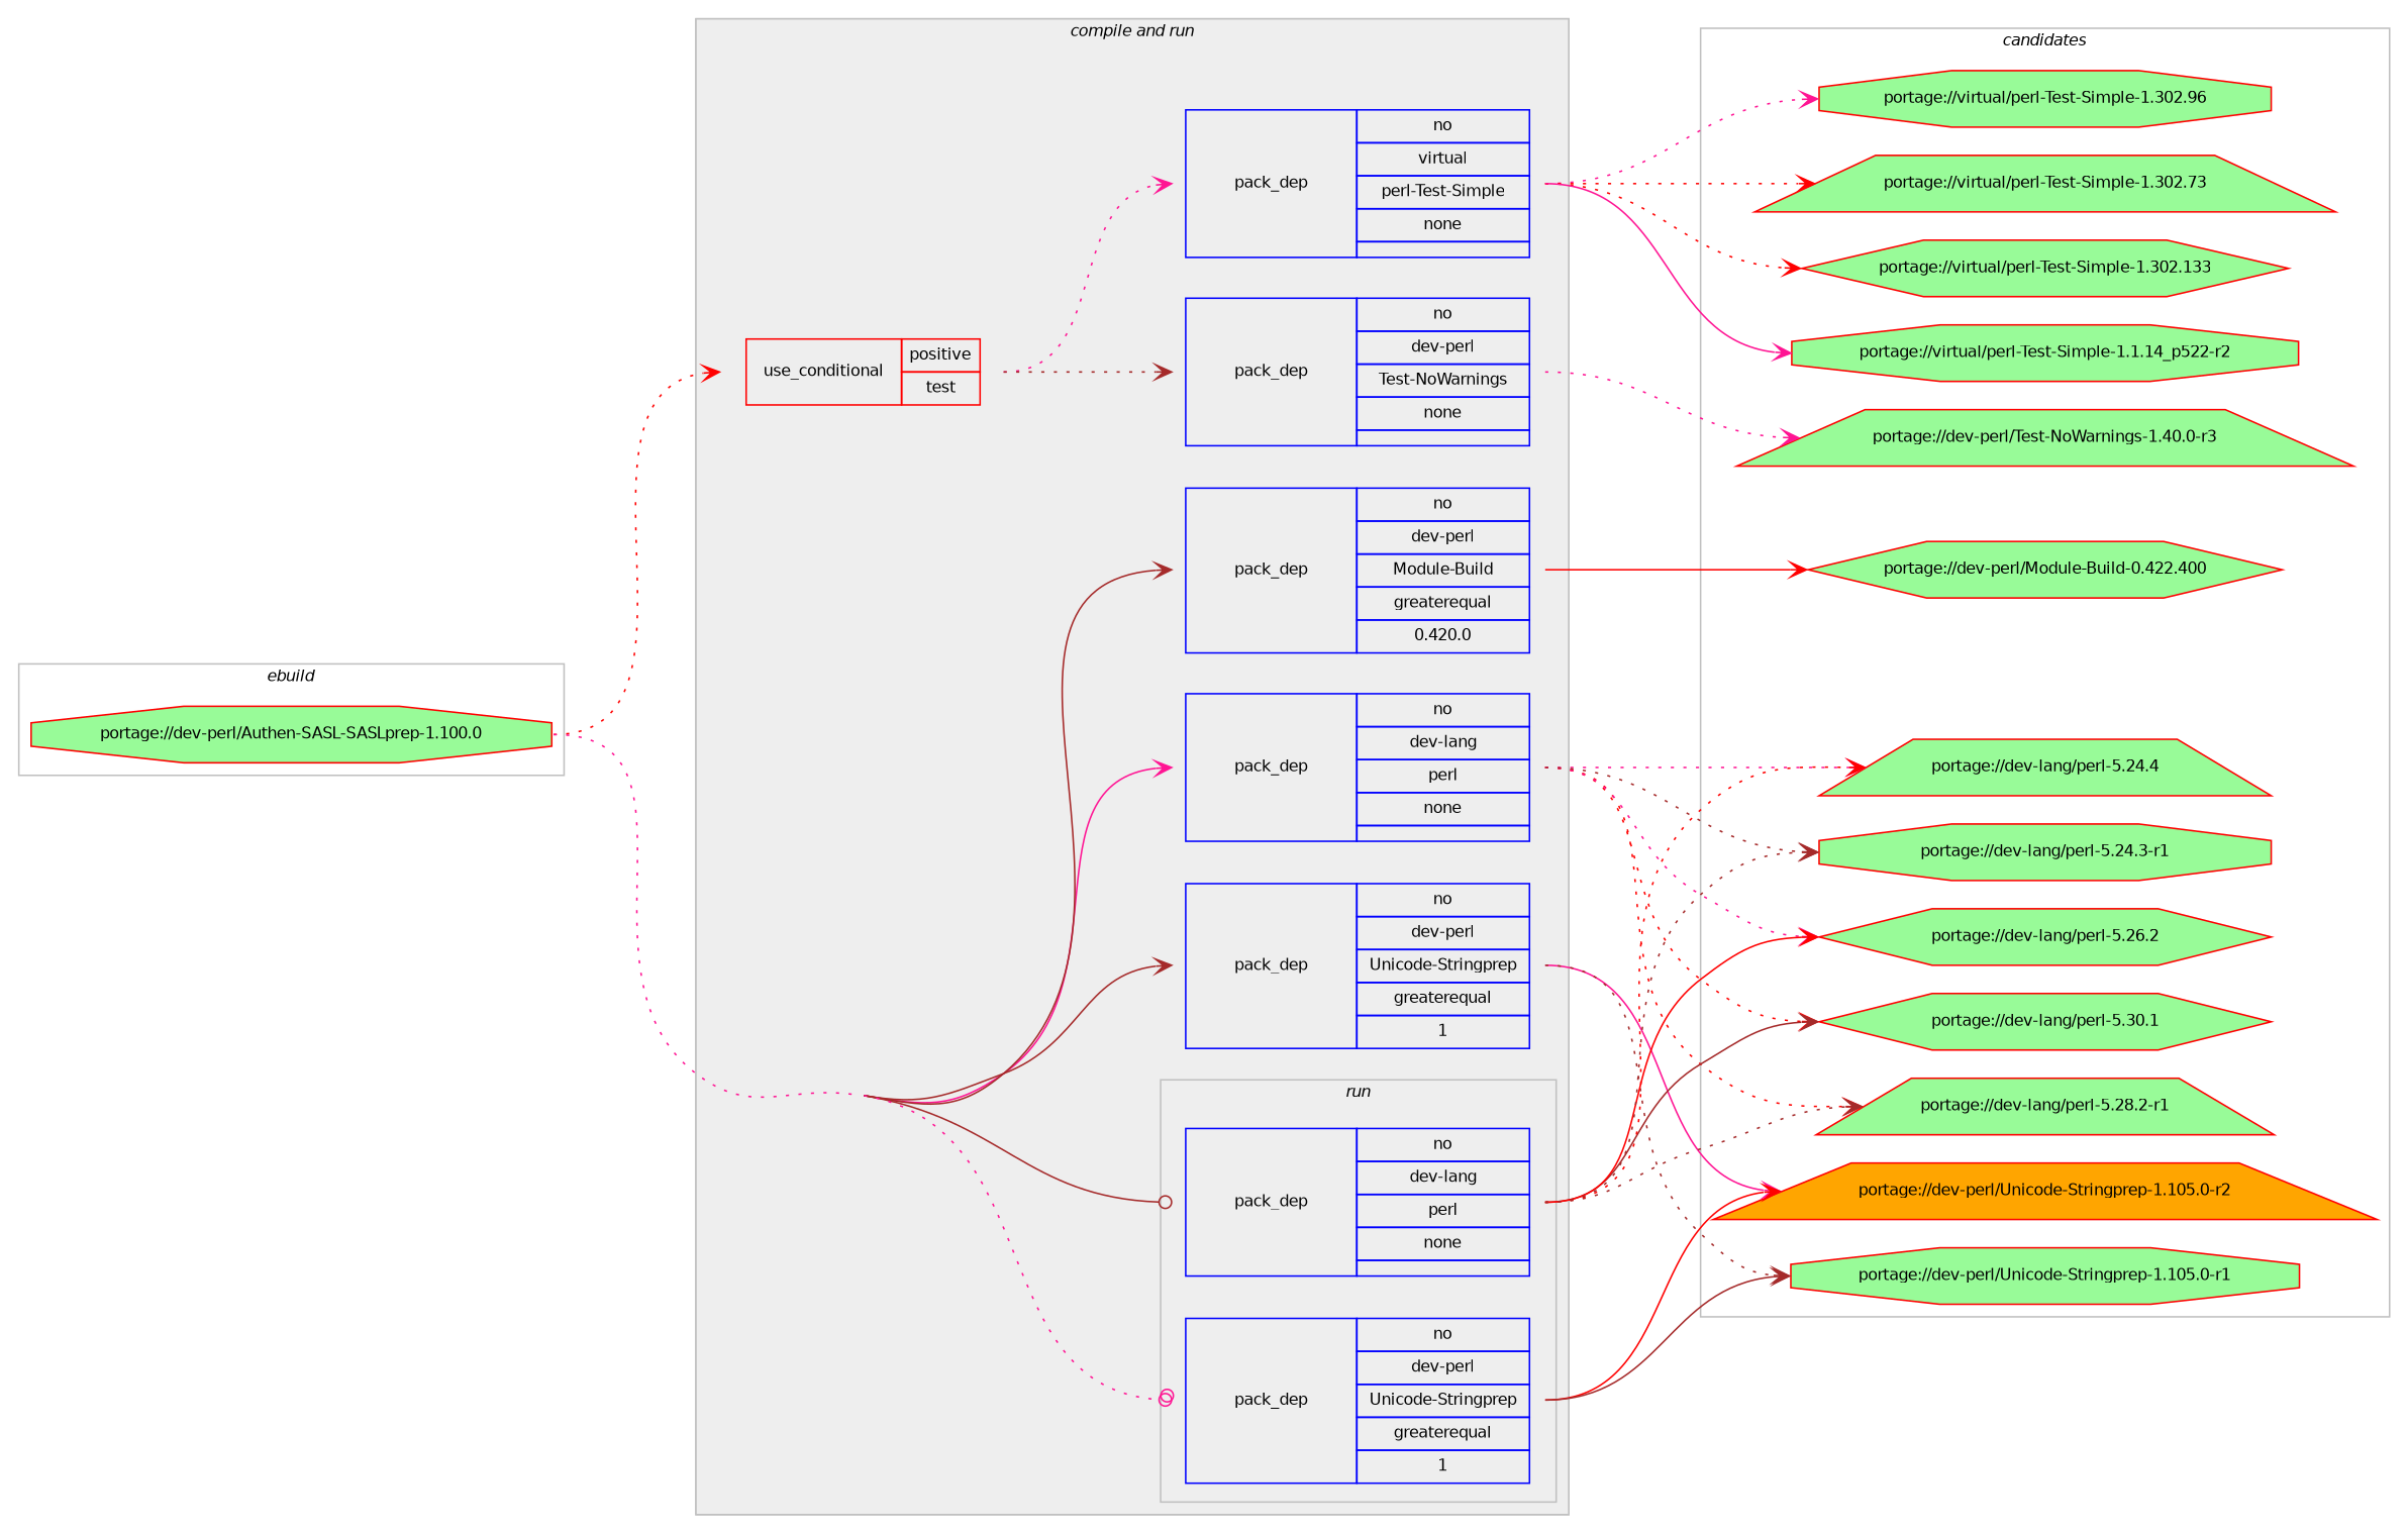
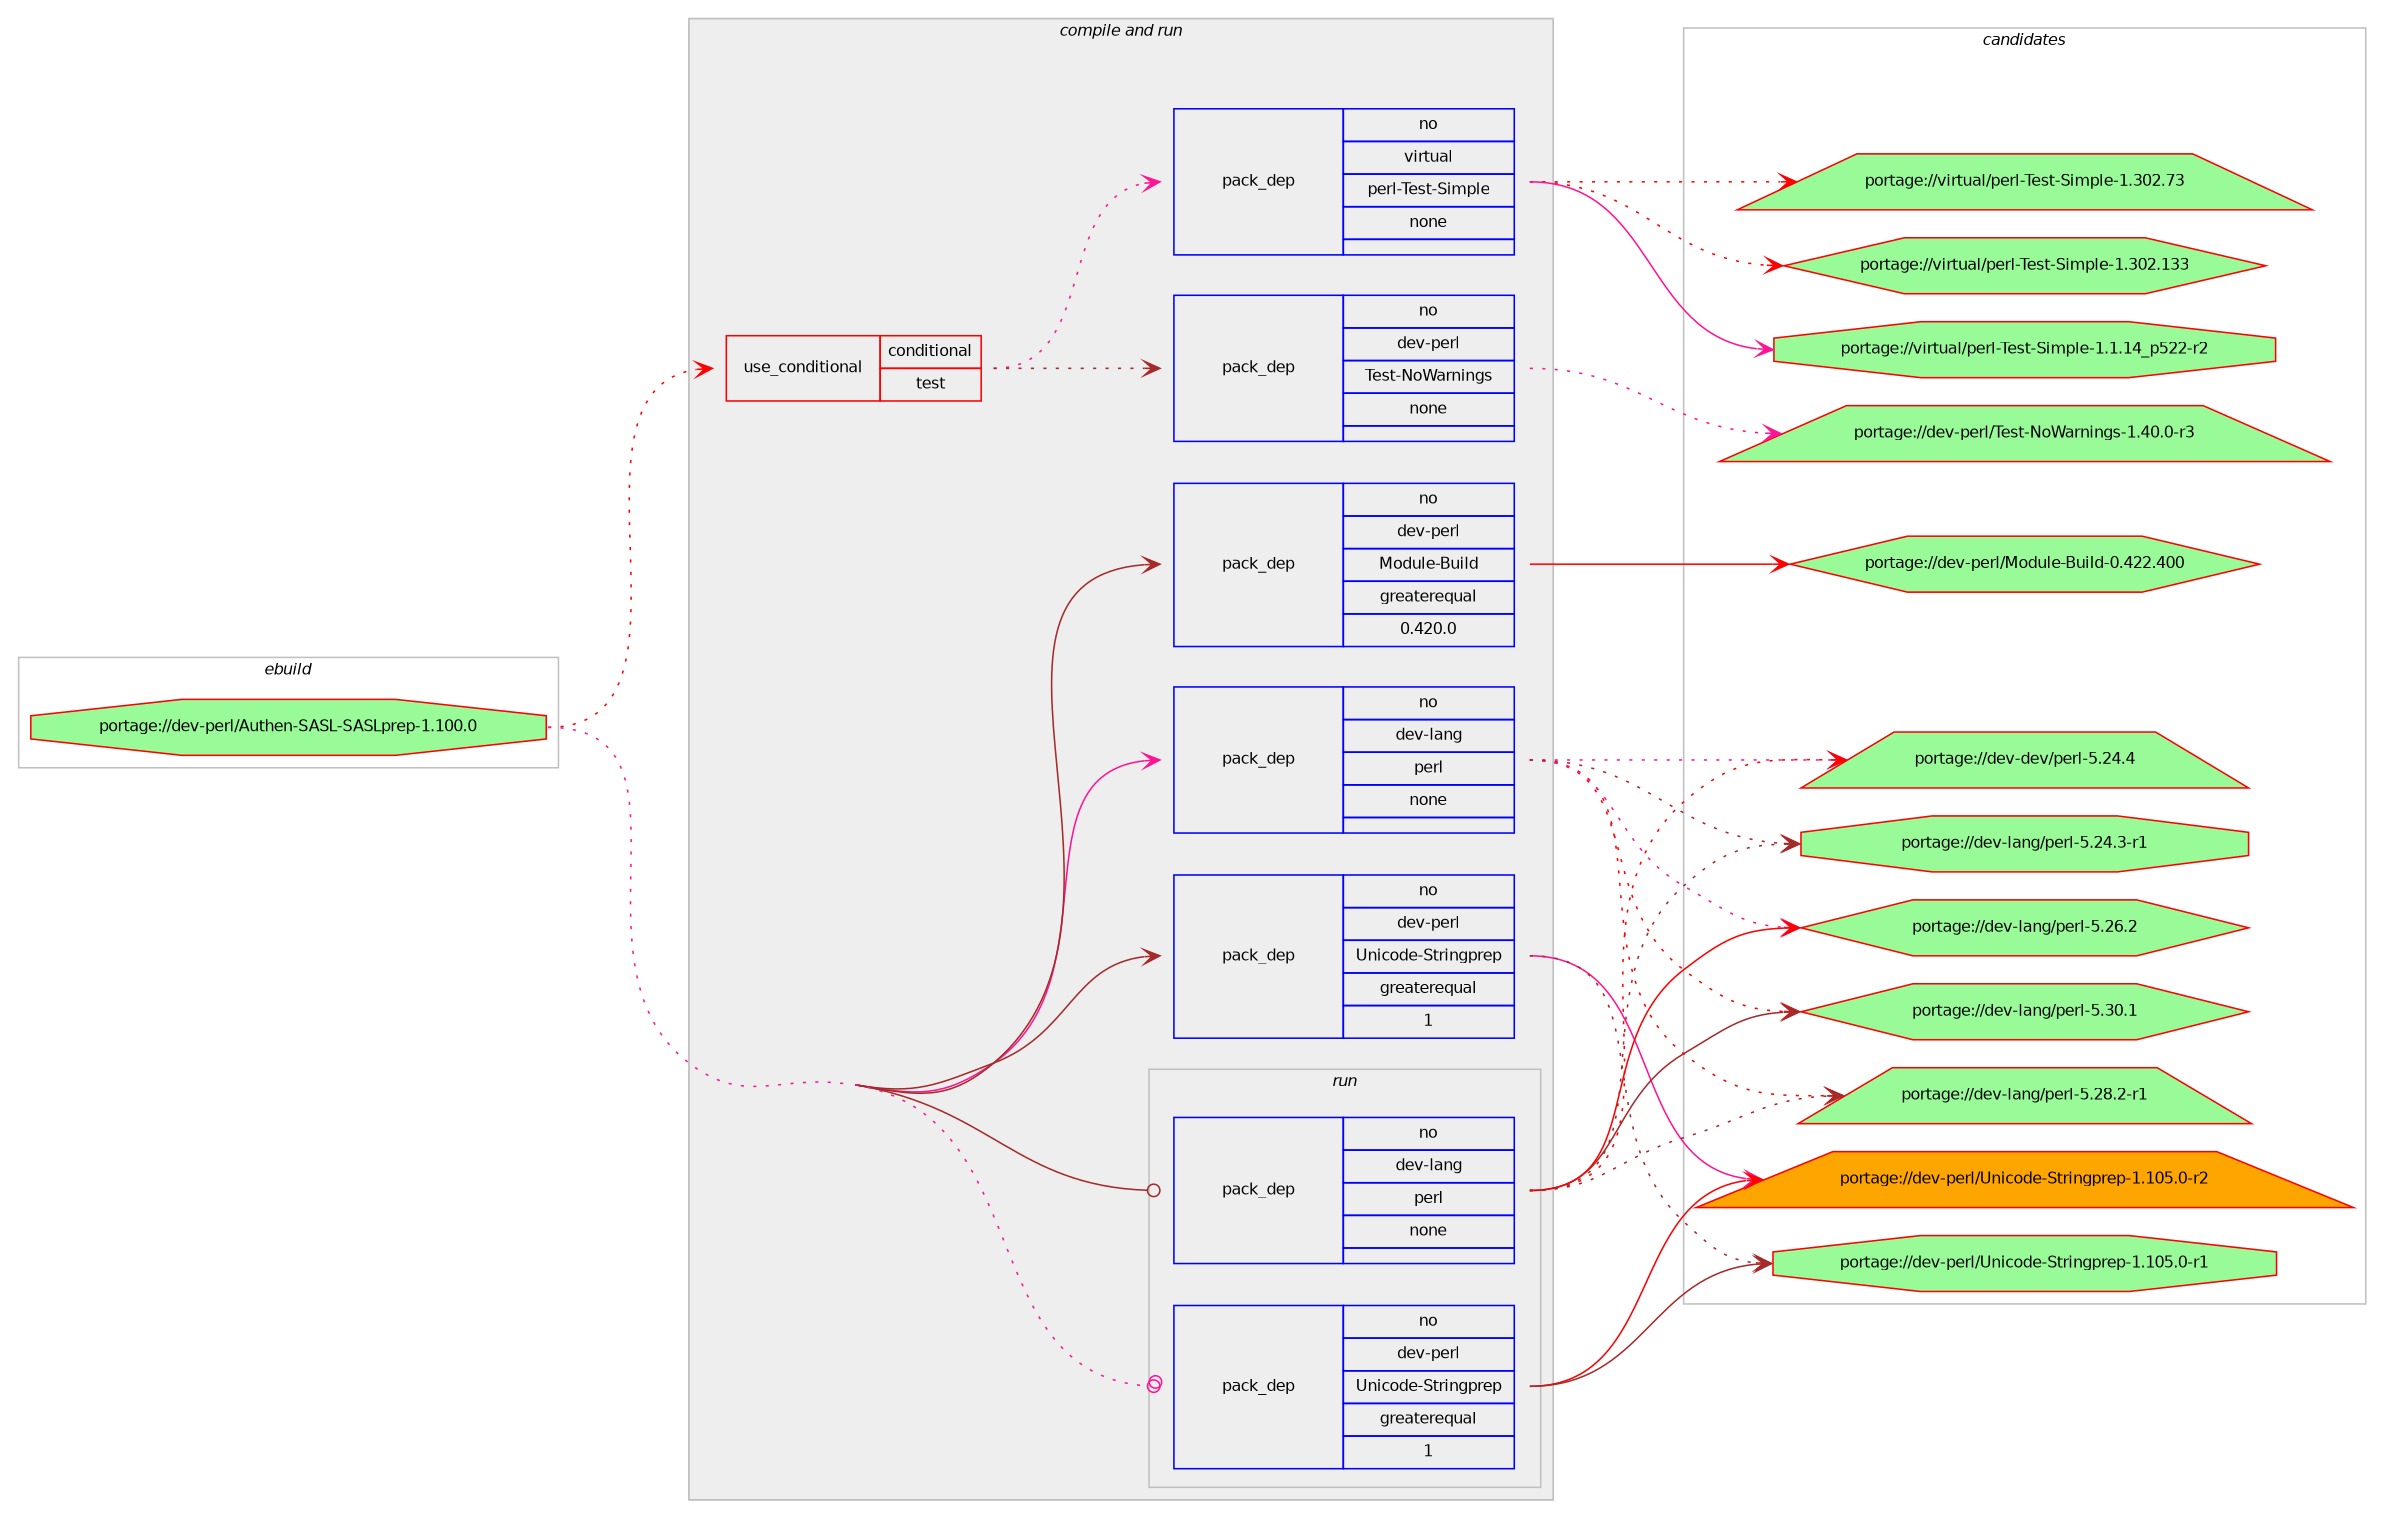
  digraph {
    compound=true
    concentrate=true
    fontname=Helvetica
    fontsize=10
    newrank=true
    rankdir=LR
    ranksep=1.5
    node [color=red fillcolor=palegreen fontname=Helvetica fontsize=10 shape=none style=filled]
    edge [arrowhead=vee color=brown headport=w style=dotted tailport=e weight=100]
    n1 [label="portage://dev-perl/Authen-SASL-SASLprep-1.100.0" shape=octagon width=4]
    n2 [color=blue label=<<TABLE BORDER="0" CELLBORDER="1" CELLSPACING="0" CELLPADDING="4" WIDTH="220"><TR><TD ROWSPAN="6" CELLPADDING="30">pack_dep</TD></TR><TR><TD WIDTH="110">no</TD></TR><TR><TD>virtual</TD></TR><TR><TD>perl-Test-Simple</TD></TR><TR><TD>none</TD></TR><TR><TD></TD></TR></TABLE>> fillcolor="" style=""]
    n3 [color=blue label=<<TABLE BORDER="0" CELLBORDER="1" CELLSPACING="0" CELLPADDING="4" WIDTH="220"><TR><TD ROWSPAN="6" CELLPADDING="30">pack_dep</TD></TR><TR><TD WIDTH="110">no</TD></TR><TR><TD>dev-perl</TD></TR><TR><TD>Test-NoWarnings</TD></TR><TR><TD>none</TD></TR><TR><TD></TD></TR></TABLE>> fillcolor="" style=""]
-   n4 [label=<<TABLE BORDER="0" CELLBORDER="1" CELLSPACING="0" CELLPADDING="4"><TR><TD ROWSPAN="3" CELLPADDING="10">use_conditional</TD></TR><TR><TD>positive</TD></TR><TR><TD>test</TD></TR></TABLE>> fillcolor="" style=""]
+   n4 [label=<<TABLE BORDER="0" CELLBORDER="1" CELLSPACING="0" CELLPADDING="4"><TR><TD ROWSPAN="3" CELLPADDING="10">use_conditional</TD></TR><TR><TD>conditional</TD></TR><TR><TD>test</TD></TR></TABLE>> fillcolor="" style=""]
    n5 [color=blue label=<<TABLE BORDER="0" CELLBORDER="1" CELLSPACING="0" CELLPADDING="4" WIDTH="220"><TR><TD ROWSPAN="6" CELLPADDING="30">pack_dep</TD></TR><TR><TD WIDTH="110">no</TD></TR><TR><TD>dev-lang</TD></TR><TR><TD>perl</TD></TR><TR><TD>none</TD></TR><TR><TD></TD></TR></TABLE>> fillcolor="" style=""]
    n6 [color=blue label=<<TABLE BORDER="0" CELLBORDER="1" CELLSPACING="0" CELLPADDING="4" WIDTH="220"><TR><TD ROWSPAN="6" CELLPADDING="30">pack_dep</TD></TR><TR><TD WIDTH="110">no</TD></TR><TR><TD>dev-perl</TD></TR><TR><TD>Module-Build</TD></TR><TR><TD>greaterequal</TD></TR><TR><TD>0.420.0</TD></TR></TABLE>> fillcolor="" style=""]
    n7 [color=blue label=<<TABLE BORDER="0" CELLBORDER="1" CELLSPACING="0" CELLPADDING="4" WIDTH="220"><TR><TD ROWSPAN="6" CELLPADDING="30">pack_dep</TD></TR><TR><TD WIDTH="110">no</TD></TR><TR><TD>dev-perl</TD></TR><TR><TD>Unicode-Stringprep</TD></TR><TR><TD>greaterequal</TD></TR><TR><TD>1</TD></TR></TABLE>> fillcolor="" style=""]
    n8 [color=blue label=<<TABLE BORDER="0" CELLBORDER="1" CELLSPACING="0" CELLPADDING="4" WIDTH="220"><TR><TD ROWSPAN="6" CELLPADDING="30">pack_dep</TD></TR><TR><TD WIDTH="110">no</TD></TR><TR><TD>dev-lang</TD></TR><TR><TD>perl</TD></TR><TR><TD>none</TD></TR><TR><TD></TD></TR></TABLE>> fillcolor="" style=""]
    n9 [color=blue label=<<TABLE BORDER="0" CELLBORDER="1" CELLSPACING="0" CELLPADDING="4" WIDTH="220"><TR><TD ROWSPAN="6" CELLPADDING="30">pack_dep</TD></TR><TR><TD WIDTH="110">no</TD></TR><TR><TD>dev-perl</TD></TR><TR><TD>Unicode-Stringprep</TD></TR><TR><TD>greaterequal</TD></TR><TR><TD>1</TD></TR></TABLE>> fillcolor="" style=""]
-   n10 [label="portage://virtual/perl-Test-Simple-1.302.96" shape=octagon width=4]
    n11 [label="portage://virtual/perl-Test-Simple-1.302.73" shape=trapezium width=4]
    n12 [label="portage://virtual/perl-Test-Simple-1.302.133" shape=hexagon width=4]
    n13 [label="portage://virtual/perl-Test-Simple-1.1.14_p522-r2" shape=octagon width=4]
    n14 [label="portage://dev-perl/Test-NoWarnings-1.40.0-r3" shape=trapezium width=4]
    n15 [label="portage://dev-lang/perl-5.30.1" shape=hexagon width=4]
    n16 [label="portage://dev-lang/perl-5.28.2-r1" shape=trapezium width=4]
    n17 [label="portage://dev-lang/perl-5.26.2" shape=hexagon width=4]
-   n18 [label="portage://dev-lang/perl-5.24.4" shape=trapezium width=4]
+   n18 [label="portage://dev-dev/perl-5.24.4" shape=trapezium width=4]
    n19 [label="portage://dev-lang/perl-5.24.3-r1" shape=octagon width=4]
    n20 [label="portage://dev-perl/Module-Build-0.422.400" shape=hexagon width=4]
    n21 [fillcolor=orange label="portage://dev-perl/Unicode-Stringprep-1.105.0-r2" shape=trapezium width=4]
    n22 [label="portage://dev-perl/Unicode-Stringprep-1.105.0-r1" shape=octagon width=4]
    subgraph cluster_1 {
      color=gray
      label=<<i>dependencies</i>>
      subgraph cluster_2 {
        color=gray
        fillcolor="#eeeeee"
        label=<<i>compile</i>>
        style=filled
        subgraph sub_3 {
          color=gray
          fillcolor="#eeeeee"
          label=<<i>compile</i>>
          style=filled
          n4
          subgraph sub_4 {
            color=gray
            fillcolor="#eeeeee"
            label=<<i>compile</i>>
            style=filled
            n2
          }
          subgraph sub_5 {
            color=gray
            fillcolor="#eeeeee"
            label=<<i>compile</i>>
            style=filled
            n3
          }
        }
        subgraph sub_6 {
          color=gray
          fillcolor="#eeeeee"
          label=<<i>compile</i>>
          style=filled
          n5
        }
        subgraph sub_7 {
          color=gray
          fillcolor="#eeeeee"
          label=<<i>compile</i>>
          style=filled
          n6
        }
        subgraph sub_8 {
          color=gray
          fillcolor="#eeeeee"
          label=<<i>compile</i>>
          style=filled
          n7
        }
      }
      subgraph cluster_9 {
        color=gray
        fillcolor="#eeeeee"
        label=<<i>compile and run</i>>
        style=filled
      }
      subgraph cluster_10 {
        color=gray
        fillcolor="#eeeeee"
        label=<<i>run</i>>
        style=filled
        subgraph sub_11 {
          color=gray
          fillcolor="#eeeeee"
          label=<<i>run</i>>
          style=filled
          n8
        }
        subgraph sub_12 {
          color=gray
          fillcolor="#eeeeee"
          label=<<i>run</i>>
          style=filled
          n9
        }
      }
    }
    subgraph cluster_13 {
      color=gray
      label=<<i>ebuild</i>>
      n1
    }
    subgraph cluster_14 {
      color=gray
      label=<<i>candidates</i>>
      rank=same
      subgraph sub_15 {
        color=black
        label=<<i>candidates</i>>
        nodesep=1
        rank=same
-       n10
        n11
        n12
        n13
      }
      subgraph sub_16 {
        color=black
        label=<<i>candidates</i>>
        nodesep=1
        rank=same
        n14
      }
      subgraph sub_17 {
        color=black
        label=<<i>candidates</i>>
        nodesep=1
        rank=same
        n15
        n16
        n17
        n18
        n19
      }
      subgraph sub_18 {
        color=black
        label=<<i>candidates</i>>
        nodesep=1
        rank=same
        n20
      }
      subgraph sub_19 {
        color=black
        label=<<i>candidates</i>>
        nodesep=1
        rank=same
        n21
        n22
      }
      subgraph sub_20 {
        color=black
        label=<<i>candidates</i>>
        nodesep=1
        rank=same
        n15
        n16
        n17
        n18
        n19
      }
      subgraph sub_21 {
        color=black
        label=<<i>candidates</i>>
        nodesep=1
        rank=same
        n21
        n22
      }
    }
    n1 -> n4 [color=red weight=20]
    n1 -> n5 [color=deeppink style=solid weight=20]
    n1 -> n6 [style=solid weight=20]
    n1 -> n7 [style=solid weight=20]
    n1 -> n8 [arrowhead=odot style=solid weight=20]
    n1 -> n9 [arrowhead=odot color=deeppink weight=20]
-   n2 -> n10 [color=deeppink]
    n2 -> n11 [color=red]
    n2 -> n12 [color=red]
    n2 -> n13 [color=deeppink style=solid]
    n3 -> n14 [color=deeppink]
    n4 -> n2 [color=deeppink weight=20]
    n4 -> n3 [weight=20]
    n5 -> n15 [color=red]
    n5 -> n16 [color=red]
    n5 -> n17 [color=deeppink]
    n5 -> n18 [color=deeppink]
    n5 -> n19
    n6 -> n20 [color=red style=solid]
    n7 -> n21 [color=deeppink style=solid]
    n7 -> n22
    n8 -> n15 [style=solid]
    n8 -> n16
    n8 -> n17 [color=red style=solid]
    n8 -> n18 [color=red]
    n8 -> n19
    n9 -> n21 [color=red style=solid]
    n9 -> n22 [style=solid]
  }
